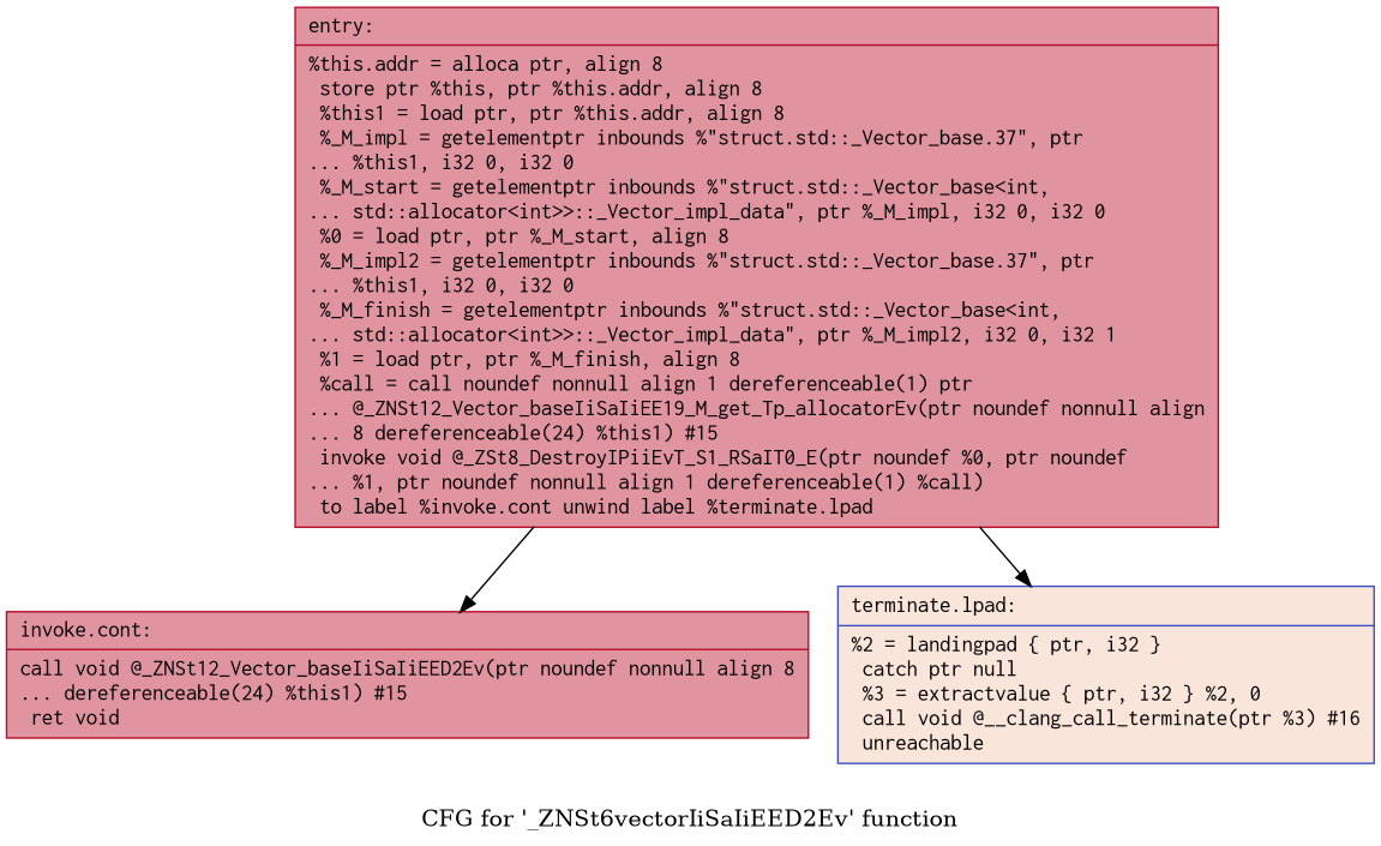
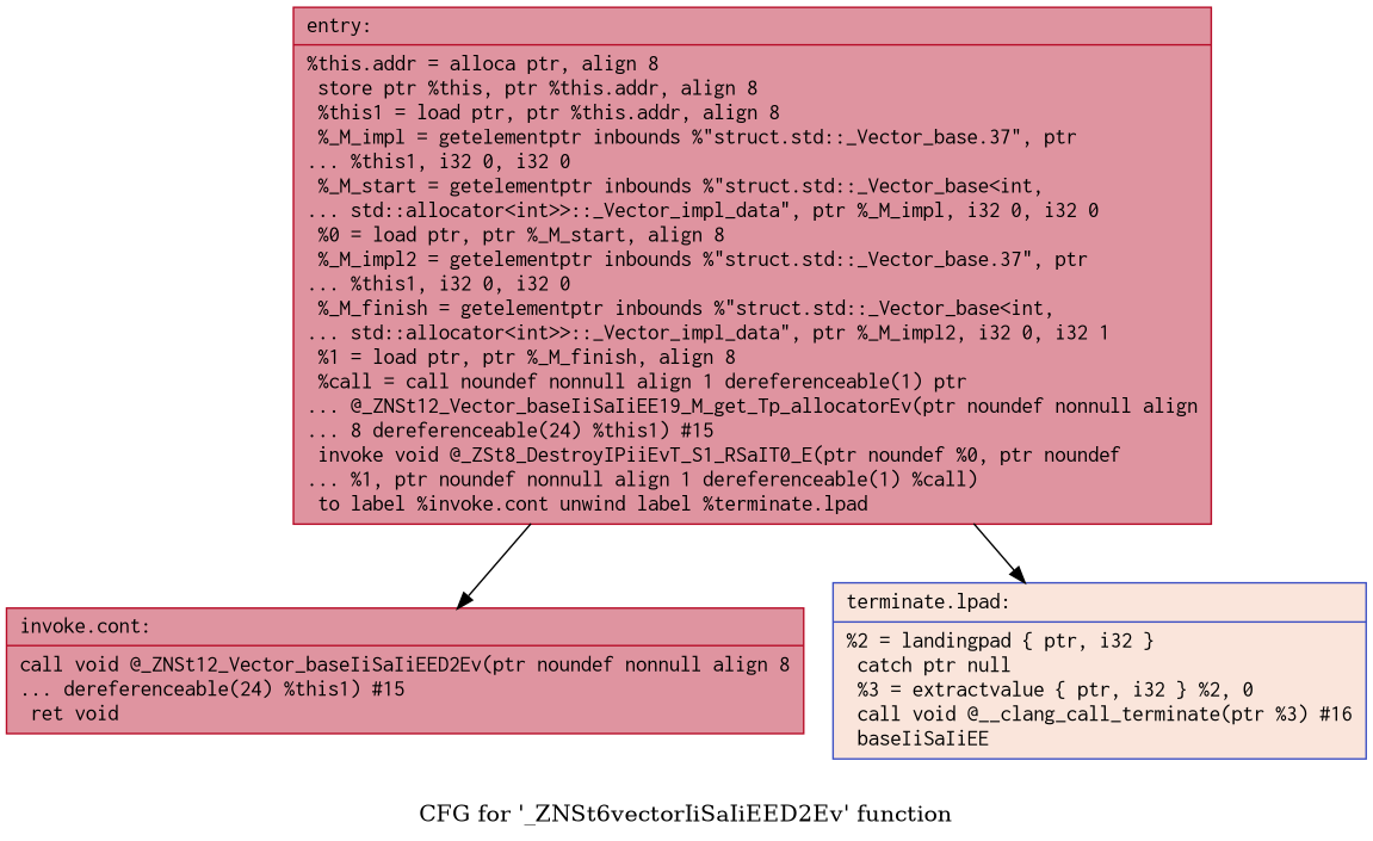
  digraph {
    label="CFG for '_ZNSt6vectorIiSaIiEED2Ev' function"
    node [color="#b70d28ff" fillcolor="#b70d2870" fontname=Courier shape=record style=filled]
    n1 [label="{entry:\l|  %this.addr = alloca ptr, align 8\l  store ptr %this, ptr %this.addr, align 8\l  %this1 = load ptr, ptr %this.addr, align 8\l  %_M_impl = getelementptr inbounds %\"struct.std::_Vector_base.37\", ptr\l... %this1, i32 0, i32 0\l  %_M_start = getelementptr inbounds %\"struct.std::_Vector_base\<int,\l... std::allocator\<int\>\>::_Vector_impl_data\", ptr %_M_impl, i32 0, i32 0\l  %0 = load ptr, ptr %_M_start, align 8\l  %_M_impl2 = getelementptr inbounds %\"struct.std::_Vector_base.37\", ptr\l... %this1, i32 0, i32 0\l  %_M_finish = getelementptr inbounds %\"struct.std::_Vector_base\<int,\l... std::allocator\<int\>\>::_Vector_impl_data\", ptr %_M_impl2, i32 0, i32 1\l  %1 = load ptr, ptr %_M_finish, align 8\l  %call = call noundef nonnull align 1 dereferenceable(1) ptr\l... @_ZNSt12_Vector_baseIiSaIiEE19_M_get_Tp_allocatorEv(ptr noundef nonnull align\l... 8 dereferenceable(24) %this1) #15\l  invoke void @_ZSt8_DestroyIPiiEvT_S1_RSaIT0_E(ptr noundef %0, ptr noundef\l... %1, ptr noundef nonnull align 1 dereferenceable(1) %call)\l          to label %invoke.cont unwind label %terminate.lpad\l}"]
    n2 [label="{invoke.cont:\l|  call void @_ZNSt12_Vector_baseIiSaIiEED2Ev(ptr noundef nonnull align 8\l... dereferenceable(24) %this1) #15\l  ret void\l}"]
-   n3 [color="#3d50c3ff" fillcolor="#f4c5ad70" label="{terminate.lpad:\l|  %2 = landingpad \{ ptr, i32 \}\l          catch ptr null\l  %3 = extractvalue \{ ptr, i32 \} %2, 0\l  call void @__clang_call_terminate(ptr %3) #16\l  unreachable\l}"]
+   n3 [color="#3d50c3ff" fillcolor="#f4c5ad70" label="{terminate.lpad:\l|  %2 = landingpad \{ ptr, i32 \}\l          catch ptr null\l  %3 = extractvalue \{ ptr, i32 \} %2, 0\l  call void @__clang_call_terminate(ptr %3) #16\l  baseIiSaIiEE\l}"]
    n1 -> n2
    n1 -> n3
  }
